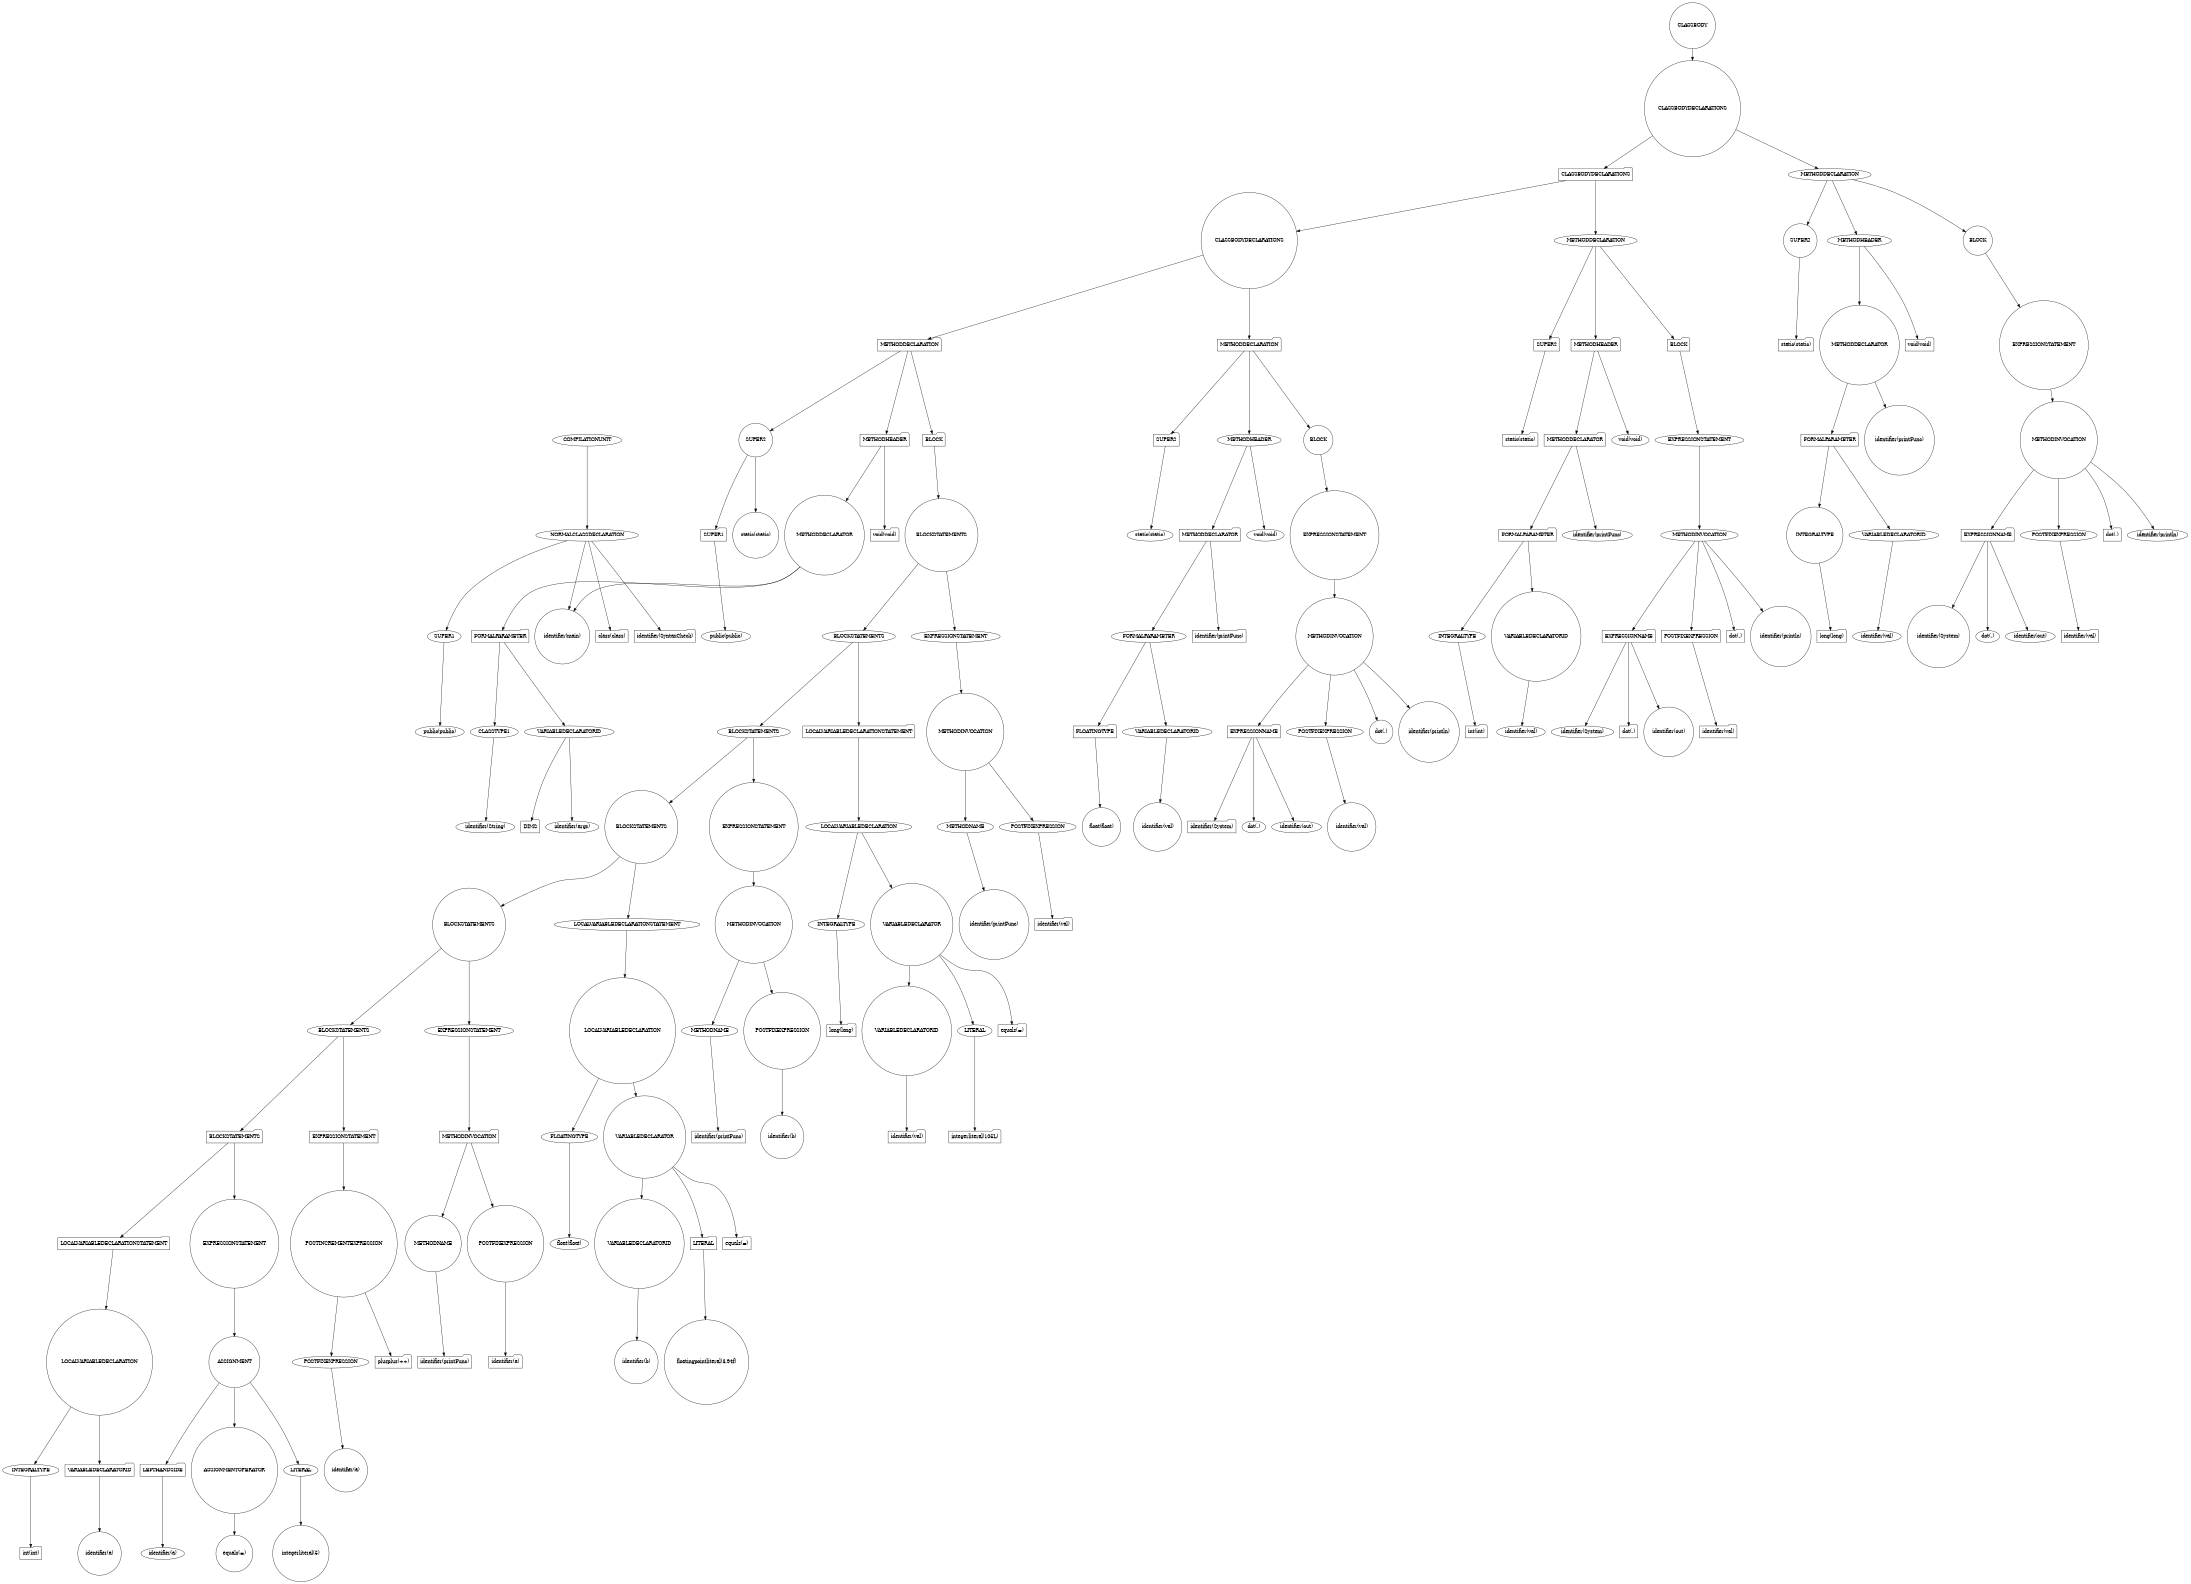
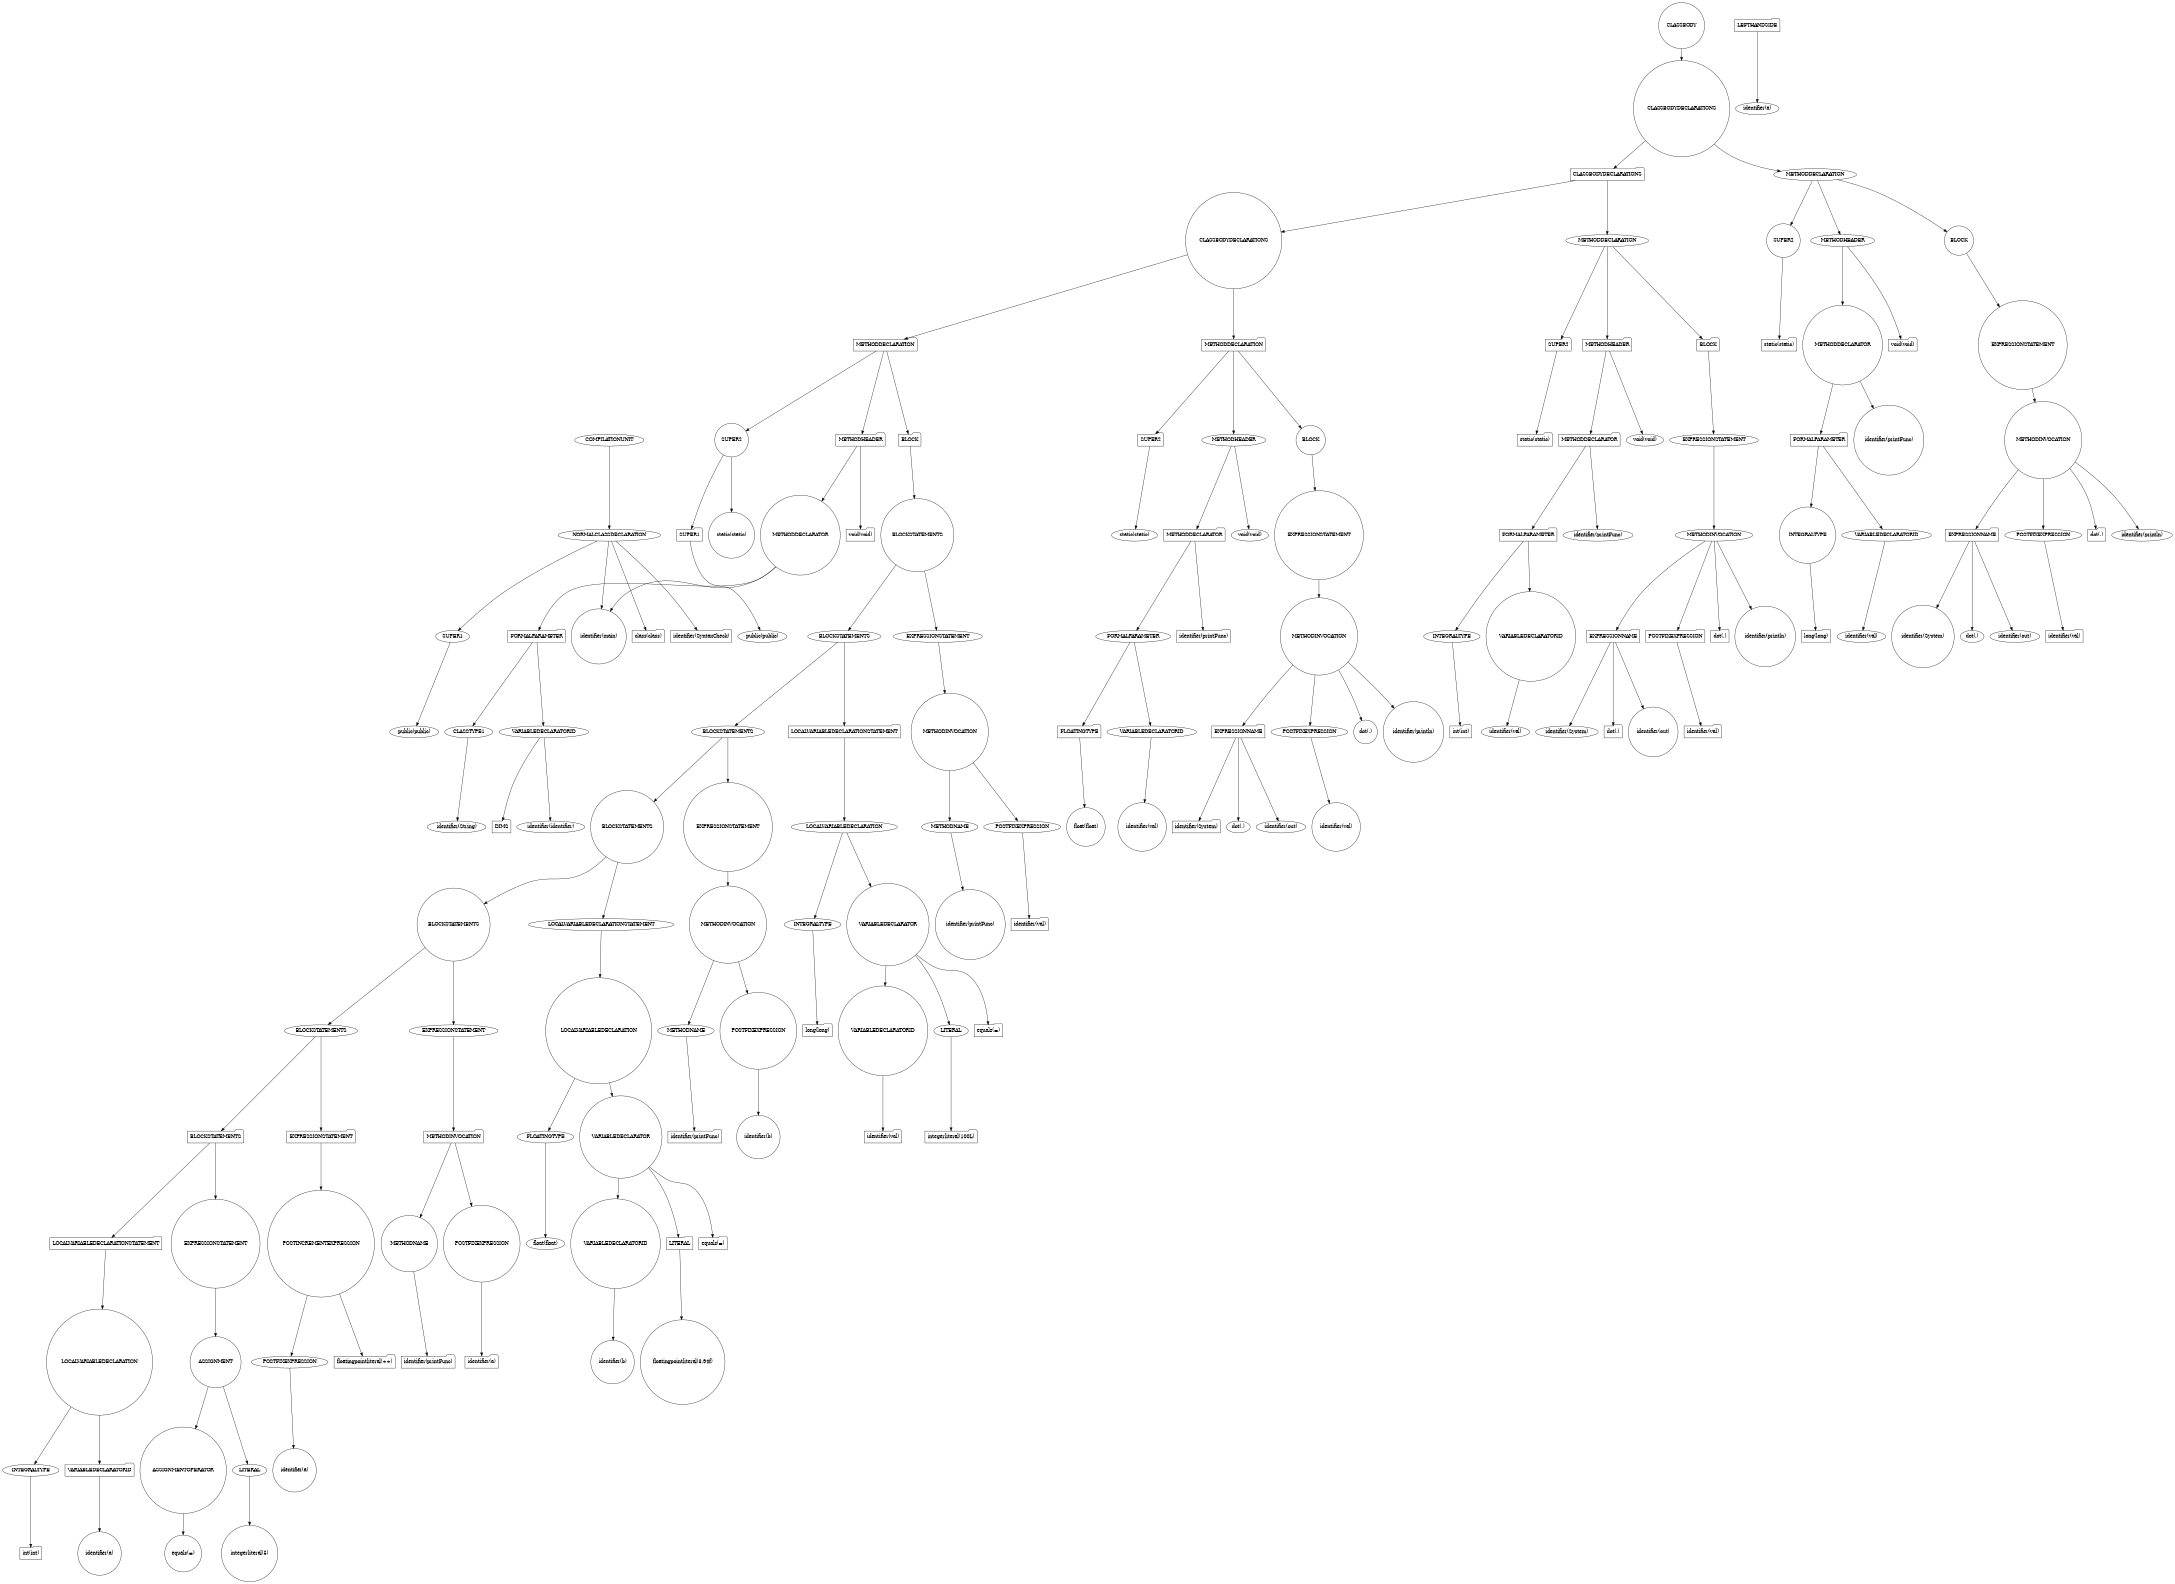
  digraph {
    ordering=out
    node [shape=folder]
    n1 [label=SUPER1 shape=ellipse]
    n2 [label="public(public)" shape=ellipse]
    n3 [label=SUPER1]
    n4 [label="public(public)" shape=ellipse]
    n5 [label=SUPER2 shape=circle]
    n6 [label="static(static)" shape=circle]
    n7 [label=CLASSTYPE1 shape=ellipse]
    n8 [label="identifier(String)" shape=ellipse]
    n9 [label=DIMS]
    n10 [label=VARIABLEDECLARATORID shape=ellipse]
-   n11 [label="identifier(args)" shape=ellipse]
+   n11 [label="identifier(identifier)" shape=ellipse]
    n12 [label=FORMALPARAMETER]
    n13 [label=METHODDECLARATOR shape=circle]
    n14 [label="identifier(main)" shape=circle]
    n15 [label=METHODHEADER]
    n16 [label="void(void)"]
    n17 [label=INTEGRALTYPE shape=ellipse]
    n18 [label="int(int)"]
    n19 [label=VARIABLEDECLARATORID]
    n20 [label="identifier(a)" shape=circle]
    n21 [label=LOCALVARIABLEDECLARATION shape=circle]
    n22 [label=LOCALVARIABLEDECLARATIONSTATEMENT]
    n23 [label=LEFTHANDSIDE]
    n24 [label="identifier(a)" shape=ellipse]
    n25 [label=ASSIGNMENTOPERATOR shape=circle]
    n26 [label="equals(=)" shape=circle]
    n27 [label=LITERAL shape=ellipse]
    n28 [label="integerliteral(5)" shape=circle]
    n29 [label=ASSIGNMENT shape=circle]
    n30 [label=EXPRESSIONSTATEMENT shape=circle]
    n31 [label=BLOCKSTATEMENTS]
    n32 [label=POSTFIXEXPRESSION shape=ellipse]
    n33 [label="identifier(a)" shape=circle]
    n34 [label=POSTINCREMENTEXPRESSION shape=circle]
-   n35 [label="plusplus(++)"]
+   n35 [label="floatingpointliteral(++)"]
    n36 [label=EXPRESSIONSTATEMENT]
    n37 [label=BLOCKSTATEMENTS shape=ellipse]
    n38 [label=METHODNAME shape=circle]
    n39 [label="identifier(printFunc)"]
    n40 [label=POSTFIXEXPRESSION shape=circle]
    n41 [label="identifier(a)"]
    n42 [label=METHODINVOCATION]
    n43 [label=EXPRESSIONSTATEMENT shape=ellipse]
    n44 [label=BLOCKSTATEMENTS shape=circle]
    n45 [label=FLOATINGTYPE shape=ellipse]
    n46 [label="float(float)" shape=ellipse]
    n47 [label=VARIABLEDECLARATORID shape=circle]
    n48 [label="identifier(b)" shape=circle]
    n49 [label=LITERAL]
    n50 [label="floatingpointliteral(3.94f)" shape=circle]
    n51 [label=VARIABLEDECLARATOR shape=circle]
    n52 [label="equals(=)"]
    n53 [label=LOCALVARIABLEDECLARATION shape=circle]
    n54 [label=LOCALVARIABLEDECLARATIONSTATEMENT shape=ellipse]
    n55 [label=BLOCKSTATEMENTS shape=circle]
    n56 [label=METHODNAME shape=ellipse]
    n57 [label="identifier(printFunc)"]
    n58 [label=POSTFIXEXPRESSION shape=circle]
    n59 [label="identifier(b)" shape=circle]
    n60 [label=METHODINVOCATION shape=circle]
    n61 [label=EXPRESSIONSTATEMENT shape=circle]
    n62 [label=BLOCKSTATEMENTS shape=ellipse]
    n63 [label=INTEGRALTYPE shape=ellipse]
    n64 [label="long(long)"]
    n65 [label=VARIABLEDECLARATORID shape=circle]
    n66 [label="identifier(val)"]
    n67 [label=LITERAL shape=ellipse]
-   n68 [label="integerliteral(105L)"]
+   n68 [label="integerliteral(100L)"]
    n69 [label=VARIABLEDECLARATOR shape=circle]
    n70 [label="equals(=)"]
    n71 [label=LOCALVARIABLEDECLARATION shape=ellipse]
    n72 [label=LOCALVARIABLEDECLARATIONSTATEMENT]
    n73 [label=BLOCKSTATEMENTS shape=ellipse]
    n74 [label=METHODNAME shape=ellipse]
    n75 [label="identifier(printFunc)" shape=circle]
    n76 [label=POSTFIXEXPRESSION shape=ellipse]
    n77 [label="identifier(val)"]
    n78 [label=METHODINVOCATION shape=circle]
    n79 [label=EXPRESSIONSTATEMENT shape=ellipse]
    n80 [label=BLOCKSTATEMENTS shape=circle]
    n81 [label=BLOCK]
    n82 [label=METHODDECLARATION]
    n83 [label=SUPER2]
    n84 [label="static(static)" shape=ellipse]
    n85 [label=FLOATINGTYPE]
    n86 [label="float(float)" shape=circle]
    n87 [label=VARIABLEDECLARATORID shape=ellipse]
    n88 [label="identifier(val)" shape=circle]
    n89 [label=FORMALPARAMETER shape=ellipse]
    n90 [label=METHODDECLARATOR]
    n91 [label="identifier(printFunc)"]
    n92 [label=METHODHEADER shape=ellipse]
    n93 [label="void(void)" shape=ellipse]
    n94 [label=EXPRESSIONNAME]
    n95 [label="identifier(System)"]
    n96 [label="dot(.)" shape=ellipse]
    n97 [label="identifier(out)" shape=ellipse]
    n98 [label=POSTFIXEXPRESSION shape=ellipse]
    n99 [label="identifier(val)" shape=circle]
    n100 [label=METHODINVOCATION shape=circle]
    n101 [label="dot(.)" shape=circle]
    n102 [label="identifier(println)" shape=circle]
    n103 [label=EXPRESSIONSTATEMENT shape=circle]
    n104 [label=BLOCK shape=circle]
    n105 [label=METHODDECLARATION]
    n106 [label=CLASSBODYDECLARATIONS shape=circle]
    n107 [label=SUPER2]
    n108 [label="static(static)"]
    n109 [label=INTEGRALTYPE shape=ellipse]
    n110 [label="int(int)"]
    n111 [label=VARIABLEDECLARATORID shape=circle]
    n112 [label="identifier(val)" shape=ellipse]
    n113 [label=FORMALPARAMETER]
    n114 [label=METHODDECLARATOR]
    n115 [label="identifier(printFunc)" shape=ellipse]
    n116 [label=METHODHEADER]
    n117 [label="void(void)" shape=ellipse]
    n118 [label=EXPRESSIONNAME]
    n119 [label="identifier(System)" shape=ellipse]
    n120 [label="dot(.)"]
    n121 [label="identifier(out)" shape=circle]
    n122 [label=POSTFIXEXPRESSION]
    n123 [label="identifier(val)"]
    n124 [label=METHODINVOCATION shape=ellipse]
    n125 [label="dot(.)"]
    n126 [label="identifier(println)" shape=circle]
    n127 [label=EXPRESSIONSTATEMENT shape=ellipse]
    n128 [label=BLOCK]
    n129 [label=METHODDECLARATION shape=ellipse]
    n130 [label=CLASSBODYDECLARATIONS]
    n131 [label=SUPER2 shape=circle]
    n132 [label="static(static)"]
    n133 [label=INTEGRALTYPE shape=circle]
    n134 [label="long(long)"]
    n135 [label=VARIABLEDECLARATORID shape=ellipse]
    n136 [label="identifier(val)" shape=ellipse]
    n137 [label=FORMALPARAMETER]
    n138 [label=METHODDECLARATOR shape=circle]
    n139 [label="identifier(printFunc)" shape=circle]
    n140 [label=METHODHEADER shape=ellipse]
    n141 [label="void(void)"]
    n142 [label=EXPRESSIONNAME]
    n143 [label="identifier(System)" shape=circle]
    n144 [label="dot(.)" shape=ellipse]
    n145 [label="identifier(out)" shape=ellipse]
    n146 [label=POSTFIXEXPRESSION shape=ellipse]
    n147 [label="identifier(val)"]
    n148 [label=METHODINVOCATION shape=circle]
    n149 [label="dot(.)"]
    n150 [label="identifier(println)" shape=ellipse]
    n151 [label=EXPRESSIONSTATEMENT shape=circle]
    n152 [label=BLOCK shape=circle]
    n153 [label=METHODDECLARATION shape=ellipse]
    n154 [label=CLASSBODYDECLARATIONS shape=circle]
    n155 [label=CLASSBODY shape=circle]
    n156 [label=NORMALCLASSDECLARATION shape=ellipse]
    n157 [label="class(class)"]
    n158 [label="identifier(SyntaxCheck)"]
    n159 [label=COMPILATIONUNIT shape=ellipse]
    n1 -> n2
    n3 -> n4
    n5 -> n3
    n5 -> n6
    n7 -> n8
    n10 -> n9
    n10 -> n11
    n12 -> n7
    n12 -> n10
    n13 -> n12
    n13 -> n14
    n15 -> n13
    n15 -> n16
    n17 -> n18
    n19 -> n20
    n21 -> n17
    n21 -> n19
    n22 -> n21
    n23 -> n24
    n25 -> n26
    n27 -> n28
-   n29 -> n23
    n29 -> n25
    n29 -> n27
    n30 -> n29
    n31 -> n22
    n31 -> n30
    n32 -> n33
    n34 -> n32
    n34 -> n35
    n36 -> n34
    n37 -> n31
    n37 -> n36
    n38 -> n39
    n40 -> n41
    n42 -> n38
    n42 -> n40
    n43 -> n42
    n44 -> n37
    n44 -> n43
    n45 -> n46
    n47 -> n48
    n49 -> n50
    n51 -> n47
    n51 -> n49
    n51 -> n52
    n53 -> n45
    n53 -> n51
    n54 -> n53
    n55 -> n44
    n55 -> n54
    n56 -> n57
    n58 -> n59
    n60 -> n56
    n60 -> n58
    n61 -> n60
    n62 -> n55
    n62 -> n61
    n63 -> n64
    n65 -> n66
    n67 -> n68
    n69 -> n65
    n69 -> n67
    n69 -> n70
    n71 -> n63
    n71 -> n69
    n72 -> n71
    n73 -> n62
    n73 -> n72
    n74 -> n75
    n76 -> n77
    n78 -> n74
    n78 -> n76
    n79 -> n78
    n80 -> n73
    n80 -> n79
    n81 -> n80
    n82 -> n5
    n82 -> n15
    n82 -> n81
    n83 -> n84
    n85 -> n86
    n87 -> n88
    n89 -> n85
    n89 -> n87
    n90 -> n89
    n90 -> n91
    n92 -> n90
    n92 -> n93
    n94 -> n95
    n94 -> n96
    n94 -> n97
    n98 -> n99
    n100 -> n94
    n100 -> n98
    n100 -> n101
    n100 -> n102
    n103 -> n100
    n104 -> n103
    n105 -> n83
    n105 -> n92
    n105 -> n104
    n106 -> n82
    n106 -> n105
    n107 -> n108
    n109 -> n110
    n111 -> n112
    n113 -> n109
    n113 -> n111
    n114 -> n113
    n114 -> n115
    n116 -> n114
    n116 -> n117
    n118 -> n119
    n118 -> n120
    n118 -> n121
    n122 -> n123
    n124 -> n118
    n124 -> n122
    n124 -> n125
    n124 -> n126
    n127 -> n124
    n128 -> n127
    n129 -> n107
    n129 -> n116
    n129 -> n128
    n130 -> n106
    n130 -> n129
    n131 -> n132
    n133 -> n134
    n135 -> n136
    n137 -> n133
    n137 -> n135
    n138 -> n137
    n138 -> n139
    n140 -> n138
    n140 -> n141
    n142 -> n143
    n142 -> n144
    n142 -> n145
    n146 -> n147
    n148 -> n142
    n148 -> n146
    n148 -> n149
    n148 -> n150
    n151 -> n148
    n152 -> n151
    n153 -> n131
    n153 -> n140
    n153 -> n152
    n154 -> n130
    n154 -> n153
    n155 -> n154
    n156 -> n1
    n156 -> n14
    n156 -> n157
    n156 -> n158
    n159 -> n156
  }
